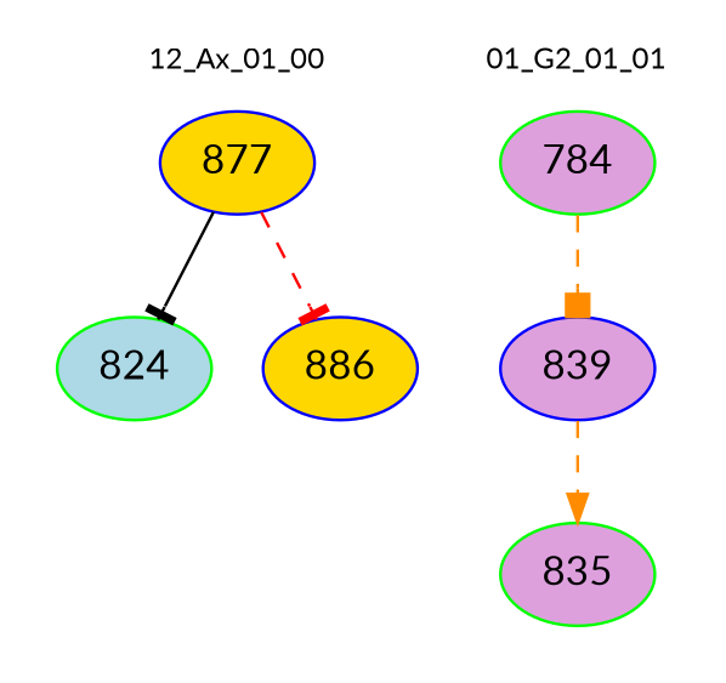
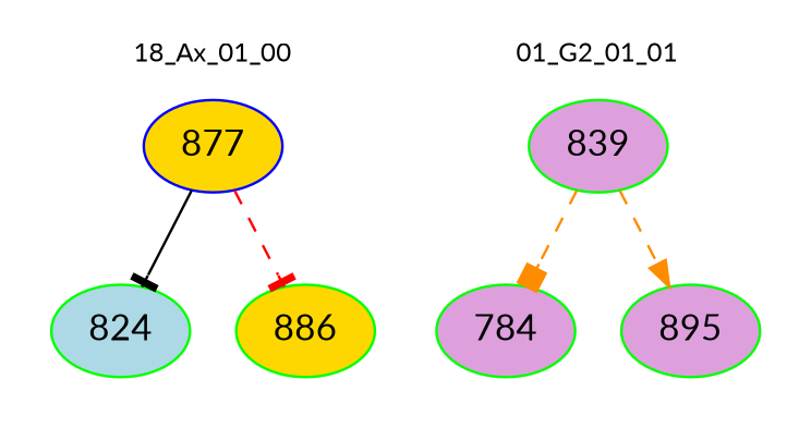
  digraph {
    fontname=Lato
    node [color=green fillcolor=plum fontname=Lato style=filled]
    edge [arrowhead=tee color=darkorange fontname=Lato style=dashed]
    n1 [color=blue fillcolor=gold label=877]
    n2 [fillcolor=lightblue label=824]
-   n3 [color=blue fillcolor=gold label=886]
-   n4 [color=blue label=839]
+   n3 [fillcolor=gold label=886]
+   n4 [label=839]
    n5 [label=784]
-   n6 [label=835]
+   n6 [label=895]
    subgraph cluster_1 {
      color=white
      fontsize=10
-     label="12_Ax_01_00"
+     label="18_Ax_01_00"
      n1
      n2
      n3
    }
    subgraph cluster_2 {
      color=white
      fontsize=10
      label="01_G2_01_01"
      n4
      n5
      n6
    }
    n1 -> n2 [color=black style=solid]
    n1 -> n3 [color=red]
-   n5 -> n4 [arrowhead=box]
+   n4 -> n5 [arrowhead=box]
    n4 -> n6 [arrowhead=normal]
  }
